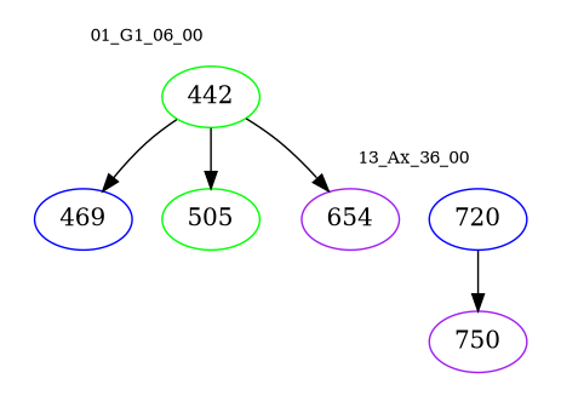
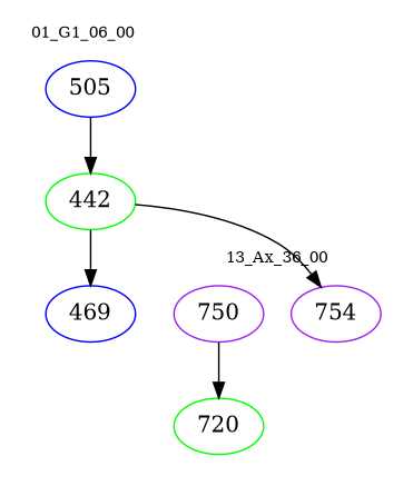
  digraph {
    node [color=green]
    edge [color=black]
-   n1 [color=blue label=720]
-   n2 [color=purple label=654]
+   n1 [label=720]
+   n2 [color=purple label=754]
    n3 [color=purple label=750]
    n4 [label=442]
    n5 [color=blue label=469]
-   n6 [label=505]
+   n6 [color=blue label=505]
    subgraph cluster_1 {
      color=white
      fontsize=10
      label="13_Ax_36_00"
      n1
      n2
      n3
    }
    subgraph cluster_2 {
      color=white
      fontsize=10
      label="01_G1_06_00"
      n4
      n5
      n6
    }
-   n1 -> n3
+   n3 -> n1
    n4 -> n2
    n4 -> n5
-   n4 -> n6
+   n6 -> n4
  }
